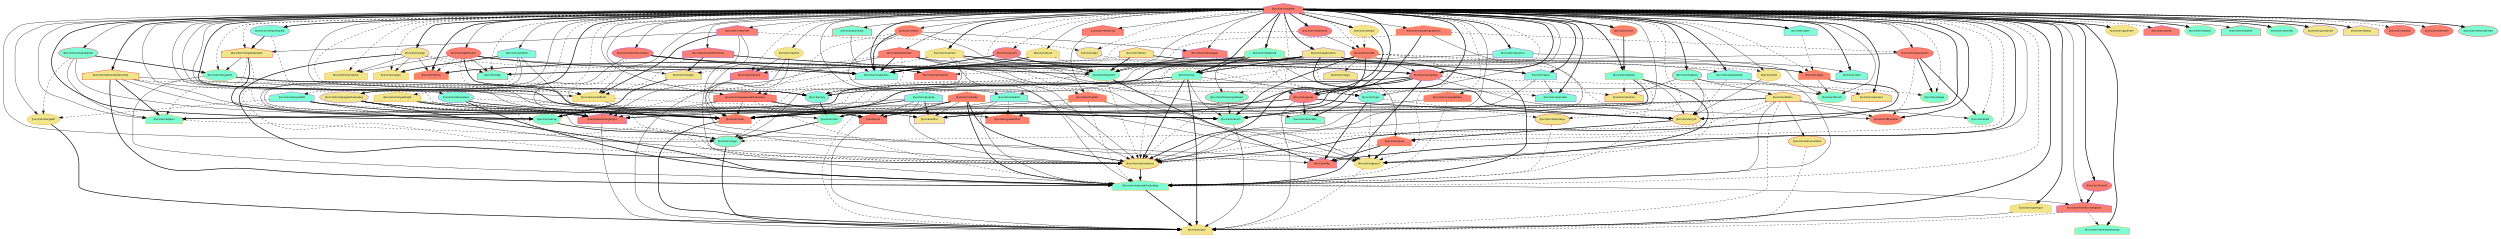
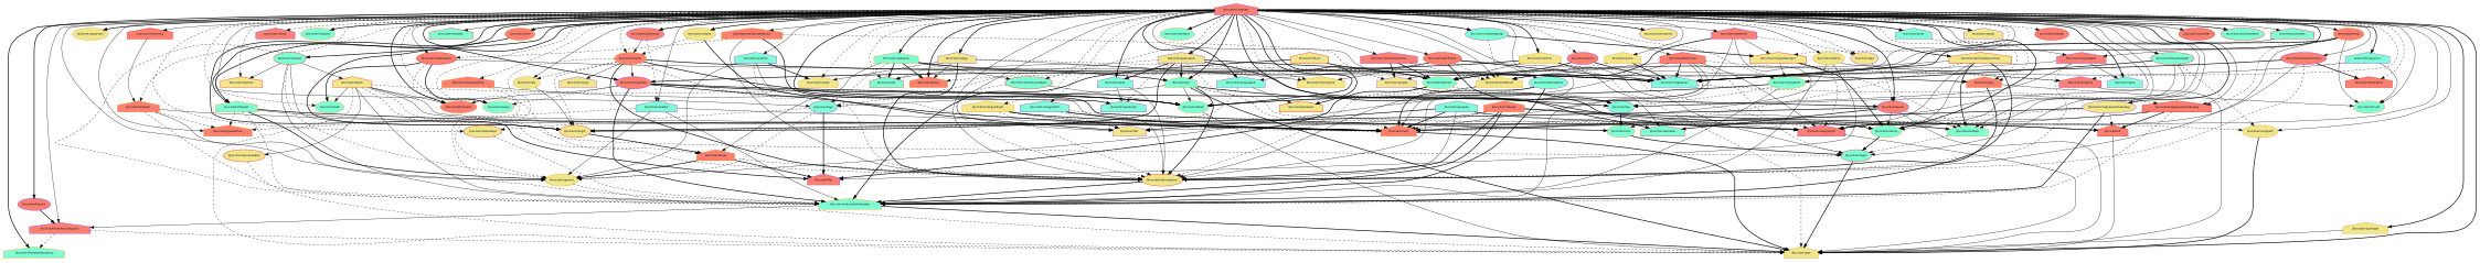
  digraph {
    fontname="Noto Sans"
    node [color=darkorange fillcolor=aquamarine fontname="Noto Sans" fontsize=8 shape=house style=filled]
    edge [fontname="Noto Sans" fontsize=8 style=solid]
    n1 [color=purple fillcolor=salmon label="@unction/complete"]
    n2 [label="@unction/allobjectp"]
    n3 [color=red label="@unction/allp"]
    n4 [label="@unction/always" shape=ellipse]
    n5 [fillcolor=khaki label="@unction/append" shape=ellipse]
    n6 [fillcolor=khaki label="@unction/appendm" shape=ellipse]
    n7 [color=purple label="@unction/applicator"]
    n8 [color=purple fillcolor=khaki label="@unction/applicators"]
    n9 [color=purple fillcolor=khaki label="@unction/arrayify"]
    n10 [color=purple label="@unction/aside"]
    n11 [label="@unction/attach" shape=ellipse]
    n12 [fillcolor=salmon label="@unction/cascadingkeychain"]
    n13 [color=purple fillcolor=salmon label="@unction/catchp"]
    n14 [label="@unction/compact" shape=ellipse]
    n15 [color=purple label="@unction/computedprop" shape=ellipse]
    n16 [fillcolor=khaki label="@unction/couple"]
    n17 [color=red fillcolor=salmon label="@unction/domevents"]
    n18 [color=purple fillcolor=salmon label="@unction/domeventsmany" shape=ellipse]
    n19 [fillcolor=salmon label="@unction/dropfirst"]
    n20 [label="@unction/droplast"]
    n21 [color=red label="@unction/endswith"]
    n22 [color=purple fillcolor=salmon label="@unction/equals" shape=ellipse]
-   n23 [color=purple fillcolor=khaki label="@unction/everyp" shape=ellipse]
+   n23 [color=purple fillcolor=khaki label="@unction/everyp"]
    n24 [color=purple fillcolor=salmon label="@unction/exceptkey" shape=ellipse]
    n25 [color=purple fillcolor=khaki label="@unction/first"]
    n26 [color=red fillcolor=salmon label="@unction/flattentree"]
    n27 [color=purple fillcolor=salmon label="@unction/flip"]
    n28 [color=purple fillcolor=salmon label="@unction/foreach" shape=ellipse]
    n29 [fillcolor=salmon label="@unction/fresh"]
    n30 [color=red label="@unction/fromarraytoobject" shape=ellipse]
    n31 [color=purple fillcolor=salmon label="@unction/fromfunctortopairs"]
    n32 [label="@unction/fromiteratortoarray"]
    n33 [fillcolor=salmon label="@unction/greaterthan"]
    n34 [fillcolor=khaki label="@unction/hammer"]
    n35 [fillcolor=salmon label="@unction/ifthenelse" shape=ellipse]
    n36 [color=purple fillcolor=salmon label="@unction/inflatetree"]
    n37 [fillcolor=salmon label="@unction/initial" shape=ellipse]
    n38 [label="@unction/isarray" shape=ellipse]
    n39 [color=red label="@unction/isiterable"]
    n40 [label="@unction/isnil" shape=ellipse]
    n41 [label="@unction/isobject"]
    n42 [color=purple label="@unction/ispopulated"]
    n43 [color=red fillcolor=khaki label="@unction/ispresent"]
    n44 [color=red label="@unction/istype" shape=ellipse]
    n45 [label="@unction/itself" shape=ellipse]
    n46 [color=purple label="@unction/key" shape=ellipse]
    n47 [label="@unction/keychain" shape=ellipse]
    n48 [color=purple label="@unction/keys" shape=ellipse]
    n49 [label="@unction/lackstext" shape=ellipse]
    n50 [fillcolor=khaki label="@unction/last" shape=ellipse]
    n51 [color=red fillcolor=khaki label="@unction/length" shape=ellipse]
    n52 [color=red fillcolor=khaki label="@unction/lessthan"]
    n53 [color=purple fillcolor=khaki label="@unction/mapkeyswithvaluekey" shape=ellipse]
    n54 [color=purple label="@unction/mapvalues"]
    n55 [color=red fillcolor=salmon label="@unction/mapvalueswithvaluekey"]
    n56 [color=purple label="@unction/mergeallleft"]
    n57 [fillcolor=khaki label="@unction/mergeallright"]
    n58 [color=red label="@unction/mergedeepleft" shape=ellipse]
    n59 [color=red fillcolor=khaki label="@unction/mergedeepright"]
    n60 [fillcolor=khaki label="@unction/mergeleft" shape=ellipse]
-   n61 [color=purple fillcolor=salmon label="@samplesize/mergeright"]
+   n61 [color=purple fillcolor=salmon label="@unction/mergeright"]
    n62 [label="@unction/mergewith" shape=ellipse]
    n63 [fillcolor=salmon label="@unction/mergewithkey"]
    n64 [color=purple fillcolor=salmon label="@unction/nestedapply"]
    n65 [color=red fillcolor=salmon label="@unction/optimisticp" shape=ellipse]
    n66 [color=red label="@unction/pairskeys"]
    n67 [color=purple fillcolor=khaki label="@unction/pairsvalues" shape=ellipse]
    n68 [color=purple label="@unction/partition"]
    n69 [fillcolor=salmon label="@unction/pipe"]
    n70 [fillcolor=khaki label="@unction/pluck"]
    n71 [color=purple fillcolor=salmon label="@unction/plucks" shape=ellipse]
    n72 [color=purple fillcolor=salmon label="@unction/prepend"]
    n73 [fillcolor=khaki label="@unction/recordfrom"]
    n74 [color=purple fillcolor=salmon label="@unction/recordfromentity"]
    n75 [color=red fillcolor=khaki label="@unction/reducekeys" shape=ellipse]
    n76 [color=red fillcolor=khaki label="@unction/reducevalues" shape=ellipse]
    n77 [label="@unction/reducewithvaluekey"]
    n78 [color=purple fillcolor=khaki label="@unction/rejectp"]
    n79 [color=red fillcolor=salmon label="@unction/remaining"]
    n80 [color=red fillcolor=salmon label="@unction/replacewhen" shape=ellipse]
    n81 [color=red fillcolor=salmon label="@unction/resolvep" shape=ellipse]
    n82 [fillcolor=khaki label="@unction/reverse" shape=ellipse]
    n83 [fillcolor=khaki label="@unction/sample" shape=ellipse]
    n84 [color=purple fillcolor=salmon label="@unction/samplesize" shape=ellipse]
    n85 [color=purple label="@unction/selectvalues" shape=ellipse]
    n86 [color=purple label="@unction/sequence"]
    n87 [fillcolor=salmon label="@unction/shuffle" shape=ellipse]
    n88 [color=purple label="@unction/splat"]
    n89 [color=purple fillcolor=khaki label="@unction/split" shape=ellipse]
    n90 [color=red fillcolor=salmon label="@unction/startswith" shape=ellipse]
    n91 [color=red label="@unction/streamsatisfies" shape=ellipse]
    n92 [fillcolor=khaki label="@unction/supertype"]
    n93 [color=purple label="@unction/takefirst"]
    n94 [color=red label="@unction/takelast" shape=ellipse]
    n95 [fillcolor=khaki label="@unction/thencatchp"]
    n96 [fillcolor=salmon label="@unction/thenp"]
    n97 [label="@unction/thrush" shape=ellipse]
    n98 [fillcolor=salmon label="@unction/treeify" shape=ellipse]
    n99 [fillcolor=khaki label="@unction/type"]
    n100 [color=purple label="@unction/upto"]
    n101 [fillcolor=salmon label="@unction/values"]
    n102 [color=red fillcolor=khaki label="@unction/withoutkeyrecursive"]
    n103 [label="@unction/zip"]
    n104 [color=red fillcolor=salmon label="@unction/of"]
    n105 [color=purple fillcolor=khaki label="@unction/range"]
    n106 [color=red fillcolor=khaki label="@unction/flatten"]
    n107 [color=red fillcolor=khaki label="@unction/where"]
    n108 [fillcolor=salmon label="@unction/indexby"]
    n109 [color=purple label="@unction/groupby"]
    n110 [color=red fillcolor=khaki label="@unction/isenumerable" shape=ellipse]
    n1 -> n2 [style=bold]
    n1 -> n3 [style=dashed]
    n1 -> n4 [style=dashed]
    n1 -> n5
    n1 -> n6 [style=bold]
    n1 -> n7 [style=bold]
    n1 -> n8 [style=bold]
    n1 -> n9
    n1 -> n10 [style=bold]
    n1 -> n11 [style=bold]
    n1 -> n12
    n1 -> n13 [style=dashed]
    n1 -> n14 [style=bold]
    n1 -> n15 [style=bold]
    n1 -> n16 [style=dashed]
    n1 -> n17 [style=dashed]
    n1 -> n18
    n1 -> n19 [style=dashed]
    n1 -> n20 [style=bold]
    n1 -> n21
    n1 -> n22 [style=bold]
    n1 -> n23 [style=bold]
    n1 -> n24 [style=bold]
    n1 -> n25
    n1 -> n26
    n1 -> n27 [style=bold]
    n1 -> n28 [style=bold]
    n1 -> n29
    n1 -> n30 [style=dashed]
    n1 -> n31
    n1 -> n32 [style=bold]
    n1 -> n33
    n1 -> n34 [style=bold]
    n1 -> n35 [style=bold]
    n1 -> n36
    n1 -> n37 [style=bold]
    n1 -> n38 [style=bold]
    n1 -> n39 [style=bold]
    n1 -> n40
    n1 -> n41
    n1 -> n42 [style=bold]
    n1 -> n43 [style=bold]
    n1 -> n44
    n1 -> n45 [style=dashed]
    n1 -> n46
    n1 -> n47
    n1 -> n48
    n1 -> n49 [style=bold]
    n1 -> n50
    n1 -> n51 [style=bold]
    n1 -> n52 [style=dashed]
    n1 -> n53 [style=bold]
    n1 -> n54 [style=bold]
    n1 -> n55
    n1 -> n56 [style=dashed]
    n1 -> n57 [style=dashed]
    n1 -> n58
    n1 -> n59 [style=dashed]
    n1 -> n60
    n1 -> n61
    n1 -> n62 [style=dashed]
    n1 -> n63 [style=dashed]
    n1 -> n64
    n1 -> n65
    n1 -> n66
    n1 -> n67 [style=bold]
    n1 -> n68
    n1 -> n69 [style=dashed]
    n1 -> n70
    n1 -> n71 [style=dashed]
    n1 -> n72 [style=dashed]
    n1 -> n73
    n1 -> n74
    n1 -> n75 [style=dashed]
    n1 -> n76
    n1 -> n77 [style=dashed]
    n1 -> n78 [style=bold]
    n1 -> n79
    n1 -> n80
    n1 -> n81 [style=dashed]
    n1 -> n82
    n1 -> n83 [style=bold]
    n1 -> n84 [style=bold]
    n1 -> n85
    n1 -> n86 [style=bold]
    n1 -> n87 [style=dashed]
    n1 -> n88 [style=bold]
    n1 -> n89 [style=dashed]
    n1 -> n90
    n1 -> n91 [style=bold]
    n1 -> n92 [style=bold]
    n1 -> n93
    n1 -> n94 [style=bold]
    n1 -> n95 [style=dashed]
    n1 -> n96 [style=bold]
    n1 -> n97
    n1 -> n98
    n1 -> n99 [style=bold]
    n1 -> n100 [style=bold]
    n1 -> n101 [style=dashed]
    n1 -> n102 [style=bold]
    n1 -> n103 [style=bold]
    n2 -> n3 [style=bold]
    n2 -> n30
    n2 -> n48 [style=dashed]
    n2 -> n69
    n2 -> n96 [style=bold]
    n2 -> n101
    n2 -> n103 [style=bold]
    n5 -> n99 [style=dashed]
    n8 -> n7 [style=dashed]
    n8 -> n38 [style=dashed]
    n8 -> n41 [style=bold]
    n8 -> n48 [style=dashed]
    n8 -> n51 [style=bold]
    n8 -> n54 [style=bold]
    n8 -> n88 [style=bold]
    n8 -> n103 [style=bold]
    n9 -> n38 [style=bold]
    n10 -> n69 [style=dashed]
    n11 -> n99
    n12 -> n40 [style=bold]
    n12 -> n47 [style=dashed]
    n12 -> n76
    n12 -> n80 [style=dashed]
    n15 -> n59 [style=bold]
    n15 -> n73 [style=dashed]
    n18 -> n17 [style=bold]
    n18 -> n54 [style=bold]
    n18 -> n61
    n18 -> n76 [style=dashed]
    n19 -> n5
    n19 -> n29
    n19 -> n33 [style=dashed]
    n19 -> n77 [style=dashed]
    n20 -> n5 [style=bold]
    n20 -> n29 [style=bold]
-   n20 -> n52 [style=dashed]
+   n20 -> n33 [style=dashed]
    n20 -> n51
    n20 -> n77 [style=dashed]
    n22 -> n38
    n22 -> n39 [style=bold]
    n22 -> n41
    n22 -> n51 [style=bold]
    n22 -> n99
    n23 -> n3 [style=dashed]
    n23 -> n16
    n23 -> n54 [style=dashed]
    n23 -> n76 [style=bold]
    n23 -> n95
    n23 -> n96
    n24 -> n4 [style=dashed]
    n24 -> n11 [style=bold]
    n24 -> n22 [style=bold]
    n24 -> n29 [style=bold]
    n24 -> n35
    n24 -> n77 [style=bold]
    n26 -> n5
    n26 -> n42
    n26 -> n44 [style=dashed]
    n26 -> n54 [style=bold]
    n26 -> n61
    n26 -> n72 [style=dashed]
    n26 -> n76
    n26 -> n77
    n28 -> n31 [style=bold]
    n29 -> n99 [style=bold]
    n30 -> n11
    n30 -> n76 [style=dashed]
    n31 -> n32 [style=dashed]
    n31 -> n99 [style=dashed]
    n34 -> n24 [style=bold]
    n34 -> n39
    n34 -> n44
    n34 -> n47
    n34 -> n61 [style=dashed]
    n34 -> n99 [style=dashed]
    n36 -> n29
    n36 -> n59
    n36 -> n73 [style=bold]
    n36 -> n77
    n36 -> n89 [style=dashed]
    n37 -> n20 [style=bold]
    n38 -> n44 [style=bold]
    n40 -> n44 [style=bold]
    n41 -> n44 [style=dashed]
    n42 -> n43
    n42 -> n51 [style=dashed]
    n44 -> n99 [style=bold]
    n46 -> n40 [style=bold]
    n47 -> n27 [style=bold]
    n47 -> n46 [style=dashed]
    n47 -> n76 [style=dashed]
    n48 -> n5 [style=dashed]
    n48 -> n27 [style=bold]
    n48 -> n75 [style=dashed]
    n50 -> n51
    n51 -> n101 [style=bold]
    n53 -> n29 [style=bold]
    n53 -> n61 [style=dashed]
    n53 -> n77 [style=bold]
    n53 -> n104 [style=dashed]
    n54 -> n55 [style=dashed]
    n55 -> n29
    n55 -> n61
    n55 -> n77 [style=dashed]
    n55 -> n104 [style=bold]
    n56 -> n25 [style=dashed]
    n56 -> n29 [style=bold]
    n56 -> n60 [style=dashed]
    n56 -> n76
    n57 -> n25
    n57 -> n29 [style=dashed]
    n57 -> n61 [style=bold]
    n57 -> n76 [style=dashed]
    n58 -> n38
    n58 -> n41
    n58 -> n60 [style=dashed]
    n58 -> n62 [style=bold]
    n59 -> n38 [style=bold]
    n59 -> n41 [style=dashed]
    n59 -> n61 [style=dashed]
    n59 -> n62
    n60 -> n99 [style=bold]
    n61 -> n99
    n62 -> n11 [style=bold]
    n62 -> n46 [style=dashed]
    n62 -> n77
    n63 -> n11
    n63 -> n77 [style=dashed]
    n64 -> n46
    n64 -> n47
    n64 -> n76 [style=dashed]
    n64 -> n100
    n65 -> n3
    n65 -> n46 [style=bold]
    n65 -> n54 [style=bold]
    n65 -> n69
    n65 -> n73 [style=dashed]
    n65 -> n95
    n65 -> n96 [style=dashed]
    n66 -> n54
    n68 -> n5
    n68 -> n16 [style=bold]
    n68 -> n29
    n68 -> n76 [style=dashed]
    n69 -> n76 [style=bold]
    n69 -> n97
    n70 -> n47 [style=dashed]
    n70 -> n54 [style=bold]
    n71 -> n47 [style=bold]
    n71 -> n54 [style=bold]
    n72 -> n99
    n73 -> n11 [style=dashed]
    n73 -> n76
    n74 -> n9 [style=bold]
    n74 -> n47 [style=bold]
    n74 -> n73 [style=dashed]
    n75 -> n77 [style=dashed]
    n76 -> n77 [style=bold]
    n77 -> n31
    n77 -> n99 [style=bold]
    n79 -> n19
    n80 -> n4 [style=bold]
    n80 -> n35 [style=dashed]
    n80 -> n45 [style=bold]
    n80 -> n54
    n82 -> n27
    n82 -> n29
    n82 -> n72
    n83 -> n25 [style=bold]
    n83 -> n87 [style=dashed]
    n84 -> n87
    n84 -> n93 [style=dashed]
    n85 -> n11 [style=dashed]
    n85 -> n29 [style=bold]
    n85 -> n77 [style=bold]
    n86 -> n54
    n86 -> n97
    n87 -> n5 [style=dashed]
    n87 -> n11 [style=bold]
    n87 -> n24
    n87 -> n29 [style=dashed]
    n87 -> n50 [style=dashed]
    n87 -> n51 [style=dashed]
    n87 -> n54 [style=bold]
    n87 -> n76 [style=bold]
    n87 -> n105
    n88 -> n7
    n88 -> n76
    n89 -> n22 [style=dashed]
    n92 -> n99
    n93 -> n5
    n93 -> n29
    n93 -> n33 [style=dashed]
    n93 -> n77
    n94 -> n5 [style=dashed]
    n94 -> n51
    n94 -> n52
    n94 -> n77
    n94 -> n106
    n98 -> n54 [style=bold]
    n98 -> n55 [style=dashed]
    n98 -> n64
    n98 -> n76
    n98 -> n97
    n101 -> n5 [style=bold]
    n101 -> n27 [style=bold]
    n101 -> n76 [style=dashed]
    n102 -> n29 [style=dashed]
    n102 -> n38
    n102 -> n41 [style=bold]
    n102 -> n61
    n102 -> n73
    n102 -> n77 [style=bold]
    n103 -> n11
    n103 -> n29 [style=dashed]
    n103 -> n46 [style=bold]
    n103 -> n48
    n103 -> n76 [style=bold]
    n103 -> n99 [style=bold]
    n104 -> n99
    n106 -> n11 [style=dashed]
    n106 -> n29
    n106 -> n35
    n106 -> n44 [style=dashed]
    n106 -> n45
    n106 -> n61
    n106 -> n76 [style=dashed]
    n106 -> n77
    n106 -> n99 [style=dashed]
    n106 -> n110
    n107 -> n9 [style=dashed]
    n107 -> n47 [style=bold]
    n107 -> n77 [style=bold]
    n108 -> n25
    n108 -> n29 [style=dashed]
    n108 -> n61
    n108 -> n76 [style=bold]
    n108 -> n77 [style=bold]
    n108 -> n104 [style=bold]
    n109 -> n25 [style=bold]
    n109 -> n29 [style=bold]
    n109 -> n61
    n109 -> n76
    n109 -> n104
    n110 -> n99 [style=dashed]
  }
